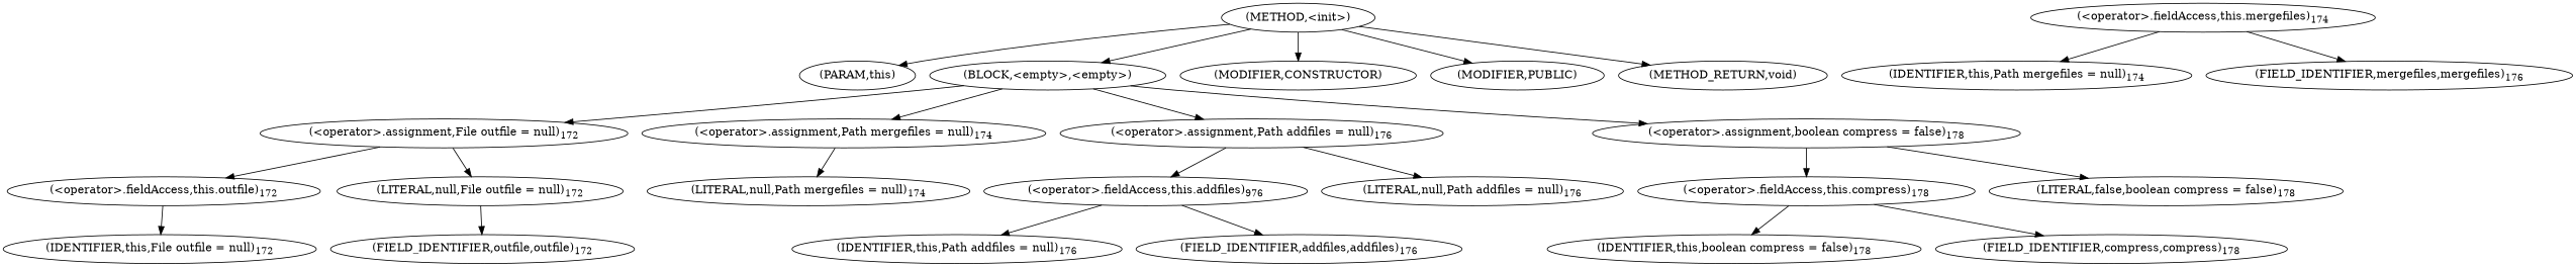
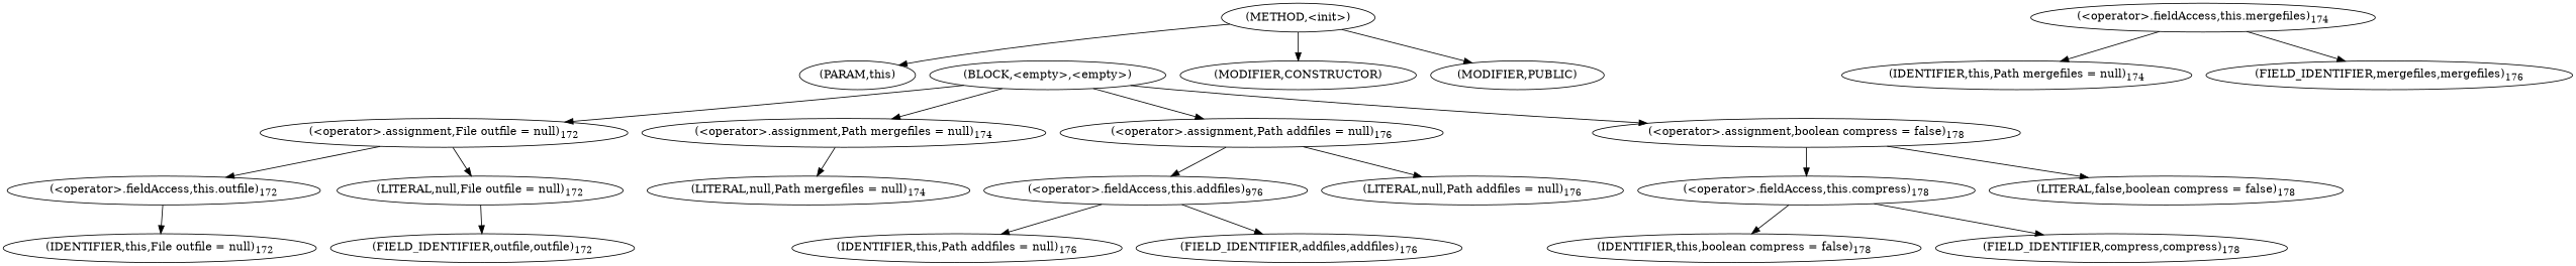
  digraph {
    n1 [label=<(METHOD,&lt;init&gt;)>]
    n2 [label=<(PARAM,this)>]
    n3 [label=<(BLOCK,&lt;empty&gt;,&lt;empty&gt;)>]
    n4 [label=<(MODIFIER,CONSTRUCTOR)>]
    n5 [label=<(MODIFIER,PUBLIC)>]
-   n6 [label=<(METHOD_RETURN,void)>]
    n7 [label=<(&lt;operator&gt;.assignment,File outfile = null)<SUB>172</SUB>>]
    n8 [label=<(&lt;operator&gt;.assignment,Path mergefiles = null)<SUB>174</SUB>>]
    n9 [label=<(&lt;operator&gt;.assignment,Path addfiles = null)<SUB>176</SUB>>]
    n10 [label=<(&lt;operator&gt;.assignment,boolean compress = false)<SUB>178</SUB>>]
    n11 [label=<(&lt;operator&gt;.fieldAccess,this.outfile)<SUB>172</SUB>>]
    n12 [label=<(LITERAL,null,File outfile = null)<SUB>172</SUB>>]
    n13 [label=<(LITERAL,null,Path mergefiles = null)<SUB>174</SUB>>]
    n14 [label=<(&lt;operator&gt;.fieldAccess,this.addfiles)<SUB>976</SUB>>]
    n15 [label=<(LITERAL,null,Path addfiles = null)<SUB>176</SUB>>]
    n16 [label=<(&lt;operator&gt;.fieldAccess,this.compress)<SUB>178</SUB>>]
    n17 [label=<(LITERAL,false,boolean compress = false)<SUB>178</SUB>>]
    n18 [label=<(IDENTIFIER,this,File outfile = null)<SUB>172</SUB>>]
    n19 [label=<(FIELD_IDENTIFIER,outfile,outfile)<SUB>172</SUB>>]
    n20 [label=<(&lt;operator&gt;.fieldAccess,this.mergefiles)<SUB>174</SUB>>]
    n21 [label=<(IDENTIFIER,this,Path mergefiles = null)<SUB>174</SUB>>]
    n22 [label=<(FIELD_IDENTIFIER,mergefiles,mergefiles)<SUB>176</SUB>>]
    n23 [label=<(IDENTIFIER,this,Path addfiles = null)<SUB>176</SUB>>]
    n24 [label=<(FIELD_IDENTIFIER,addfiles,addfiles)<SUB>176</SUB>>]
    n25 [label=<(IDENTIFIER,this,boolean compress = false)<SUB>178</SUB>>]
    n26 [label=<(FIELD_IDENTIFIER,compress,compress)<SUB>178</SUB>>]
    n1 -> n2
-   n1 -> n3
    n1 -> n4
    n1 -> n5
-   n1 -> n6
    n3 -> n7
    n3 -> n8
    n3 -> n9
    n3 -> n10
    n7 -> n11
    n7 -> n12
    n8 -> n13
    n9 -> n14
    n9 -> n15
    n10 -> n16
    n10 -> n17
    n11 -> n18
    n12 -> n19
    n14 -> n23
    n14 -> n24
    n16 -> n25
    n16 -> n26
    n20 -> n21
    n20 -> n22
  }
